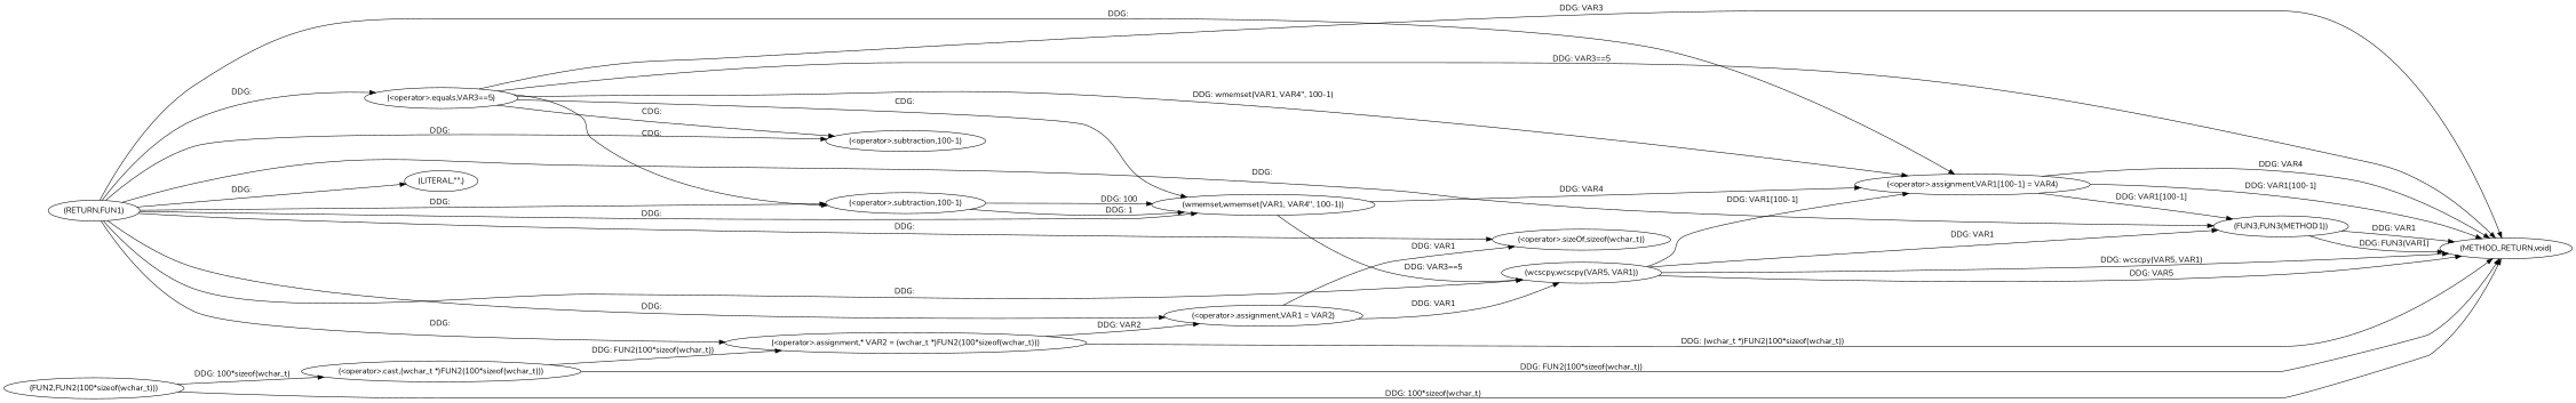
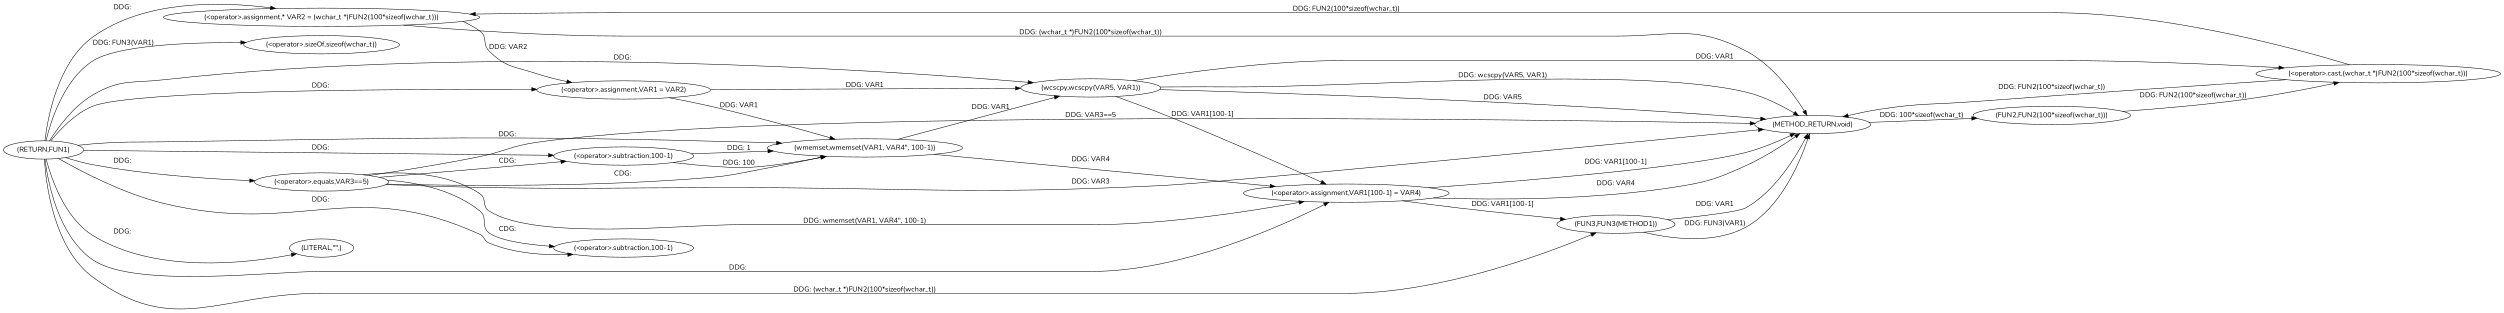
  digraph {
    fontname=Nunito
    rankdir=LR
    node [fontname=Nunito]
    edge [fontname=Nunito]
    n1 [label="(RETURN,FUN1)"]
    n2 [label="(<operator>.assignment,* VAR2 = (wchar_t *)FUN2(100*sizeof(wchar_t)))"]
    n3 [label="(<operator>.sizeOf,sizeof(wchar_t))"]
    n4 [label="(<operator>.assignment,VAR1 = VAR2)"]
    n5 [label="(<operator>.equals,VAR3==5)"]
    n6 [label="(wmemset,wmemset(VAR1, VAR4'', 100-1))"]
    n7 [label="(<operator>.subtraction,100-1)"]
    n8 [label="(<operator>.assignment,VAR1[100-1] = VAR4)"]
    n9 [label="(<operator>.subtraction,100-1)"]
    n10 [label="(LITERAL,\"\",)"]
    n11 [label="(wcscpy,wcscpy(VAR5, VAR1))"]
    n12 [label="(FUN3,FUN3(METHOD1))"]
    n13 [label="(METHOD_RETURN,void)"]
    n14 [label="(<operator>.cast,(wchar_t *)FUN2(100*sizeof(wchar_t)))"]
    n15 [label="(FUN2,FUN2(100*sizeof(wchar_t)))"]
    n1 -> n2 [label="DDG: "]
-   n1 -> n3 [label="DDG: "]
+   n1 -> n3 [label="DDG: FUN3(VAR1)"]
    n1 -> n4 [label="DDG: "]
    n1 -> n5 [label="DDG: "]
    n1 -> n6 [label="DDG: "]
    n1 -> n7 [label="DDG: "]
    n1 -> n8 [label="DDG: "]
    n1 -> n9 [label="DDG: "]
    n1 -> n10 [label="DDG: "]
    n1 -> n11 [label="DDG: "]
-   n1 -> n12 [label="DDG: "]
+   n1 -> n12 [label="DDG: (wchar_t *)FUN2(100*sizeof(wchar_t))"]
    n2 -> n4 [label="DDG: VAR2"]
    n2 -> n13 [label="DDG: (wchar_t *)FUN2(100*sizeof(wchar_t))"]
-   n4 -> n3 [label="DDG: VAR1"]
+   n4 -> n6 [label="DDG: VAR1"]
    n4 -> n11 [label="DDG: VAR1"]
    n5 -> n6 [label="CDG: "]
    n5 -> n7 [label="CDG: "]
    n5 -> n8 [label="DDG: wmemset(VAR1, VAR4'', 100-1)"]
    n5 -> n9 [label="CDG: "]
    n5 -> n13 [label="DDG: VAR3==5"]
    n5 -> n13 [label="DDG: VAR3"]
    n6 -> n8 [label="DDG: VAR4"]
-   n6 -> n11 [label="DDG: VAR3==5"]
+   n6 -> n11 [label="DDG: VAR1"]
    n7 -> n6 [label="DDG: 100"]
    n7 -> n6 [label="DDG: 1"]
    n8 -> n12 [label="DDG: VAR1[100-1]"]
    n8 -> n13 [label="DDG: VAR1[100-1]"]
    n8 -> n13 [label="DDG: VAR4"]
    n11 -> n8 [label="DDG: VAR1[100-1]"]
-   n11 -> n12 [label="DDG: VAR1"]
+   n11 -> n14 [label="DDG: VAR1"]
    n11 -> n13 [label="DDG: wcscpy(VAR5, VAR1)"]
    n11 -> n13 [label="DDG: VAR5"]
    n12 -> n13 [label="DDG: FUN3(VAR1)"]
    n12 -> n13 [label="DDG: VAR1"]
    n14 -> n2 [label="DDG: FUN2(100*sizeof(wchar_t))"]
    n14 -> n13 [label="DDG: FUN2(100*sizeof(wchar_t))"]
-   n15 -> n13 [label="DDG: 100*sizeof(wchar_t)"]
-   n15 -> n14 [label="DDG: 100*sizeof(wchar_t)"]
+   n13 -> n15 [label="DDG: 100*sizeof(wchar_t)"]
+   n15 -> n14 [label="DDG: FUN2(100*sizeof(wchar_t))"]
  }
